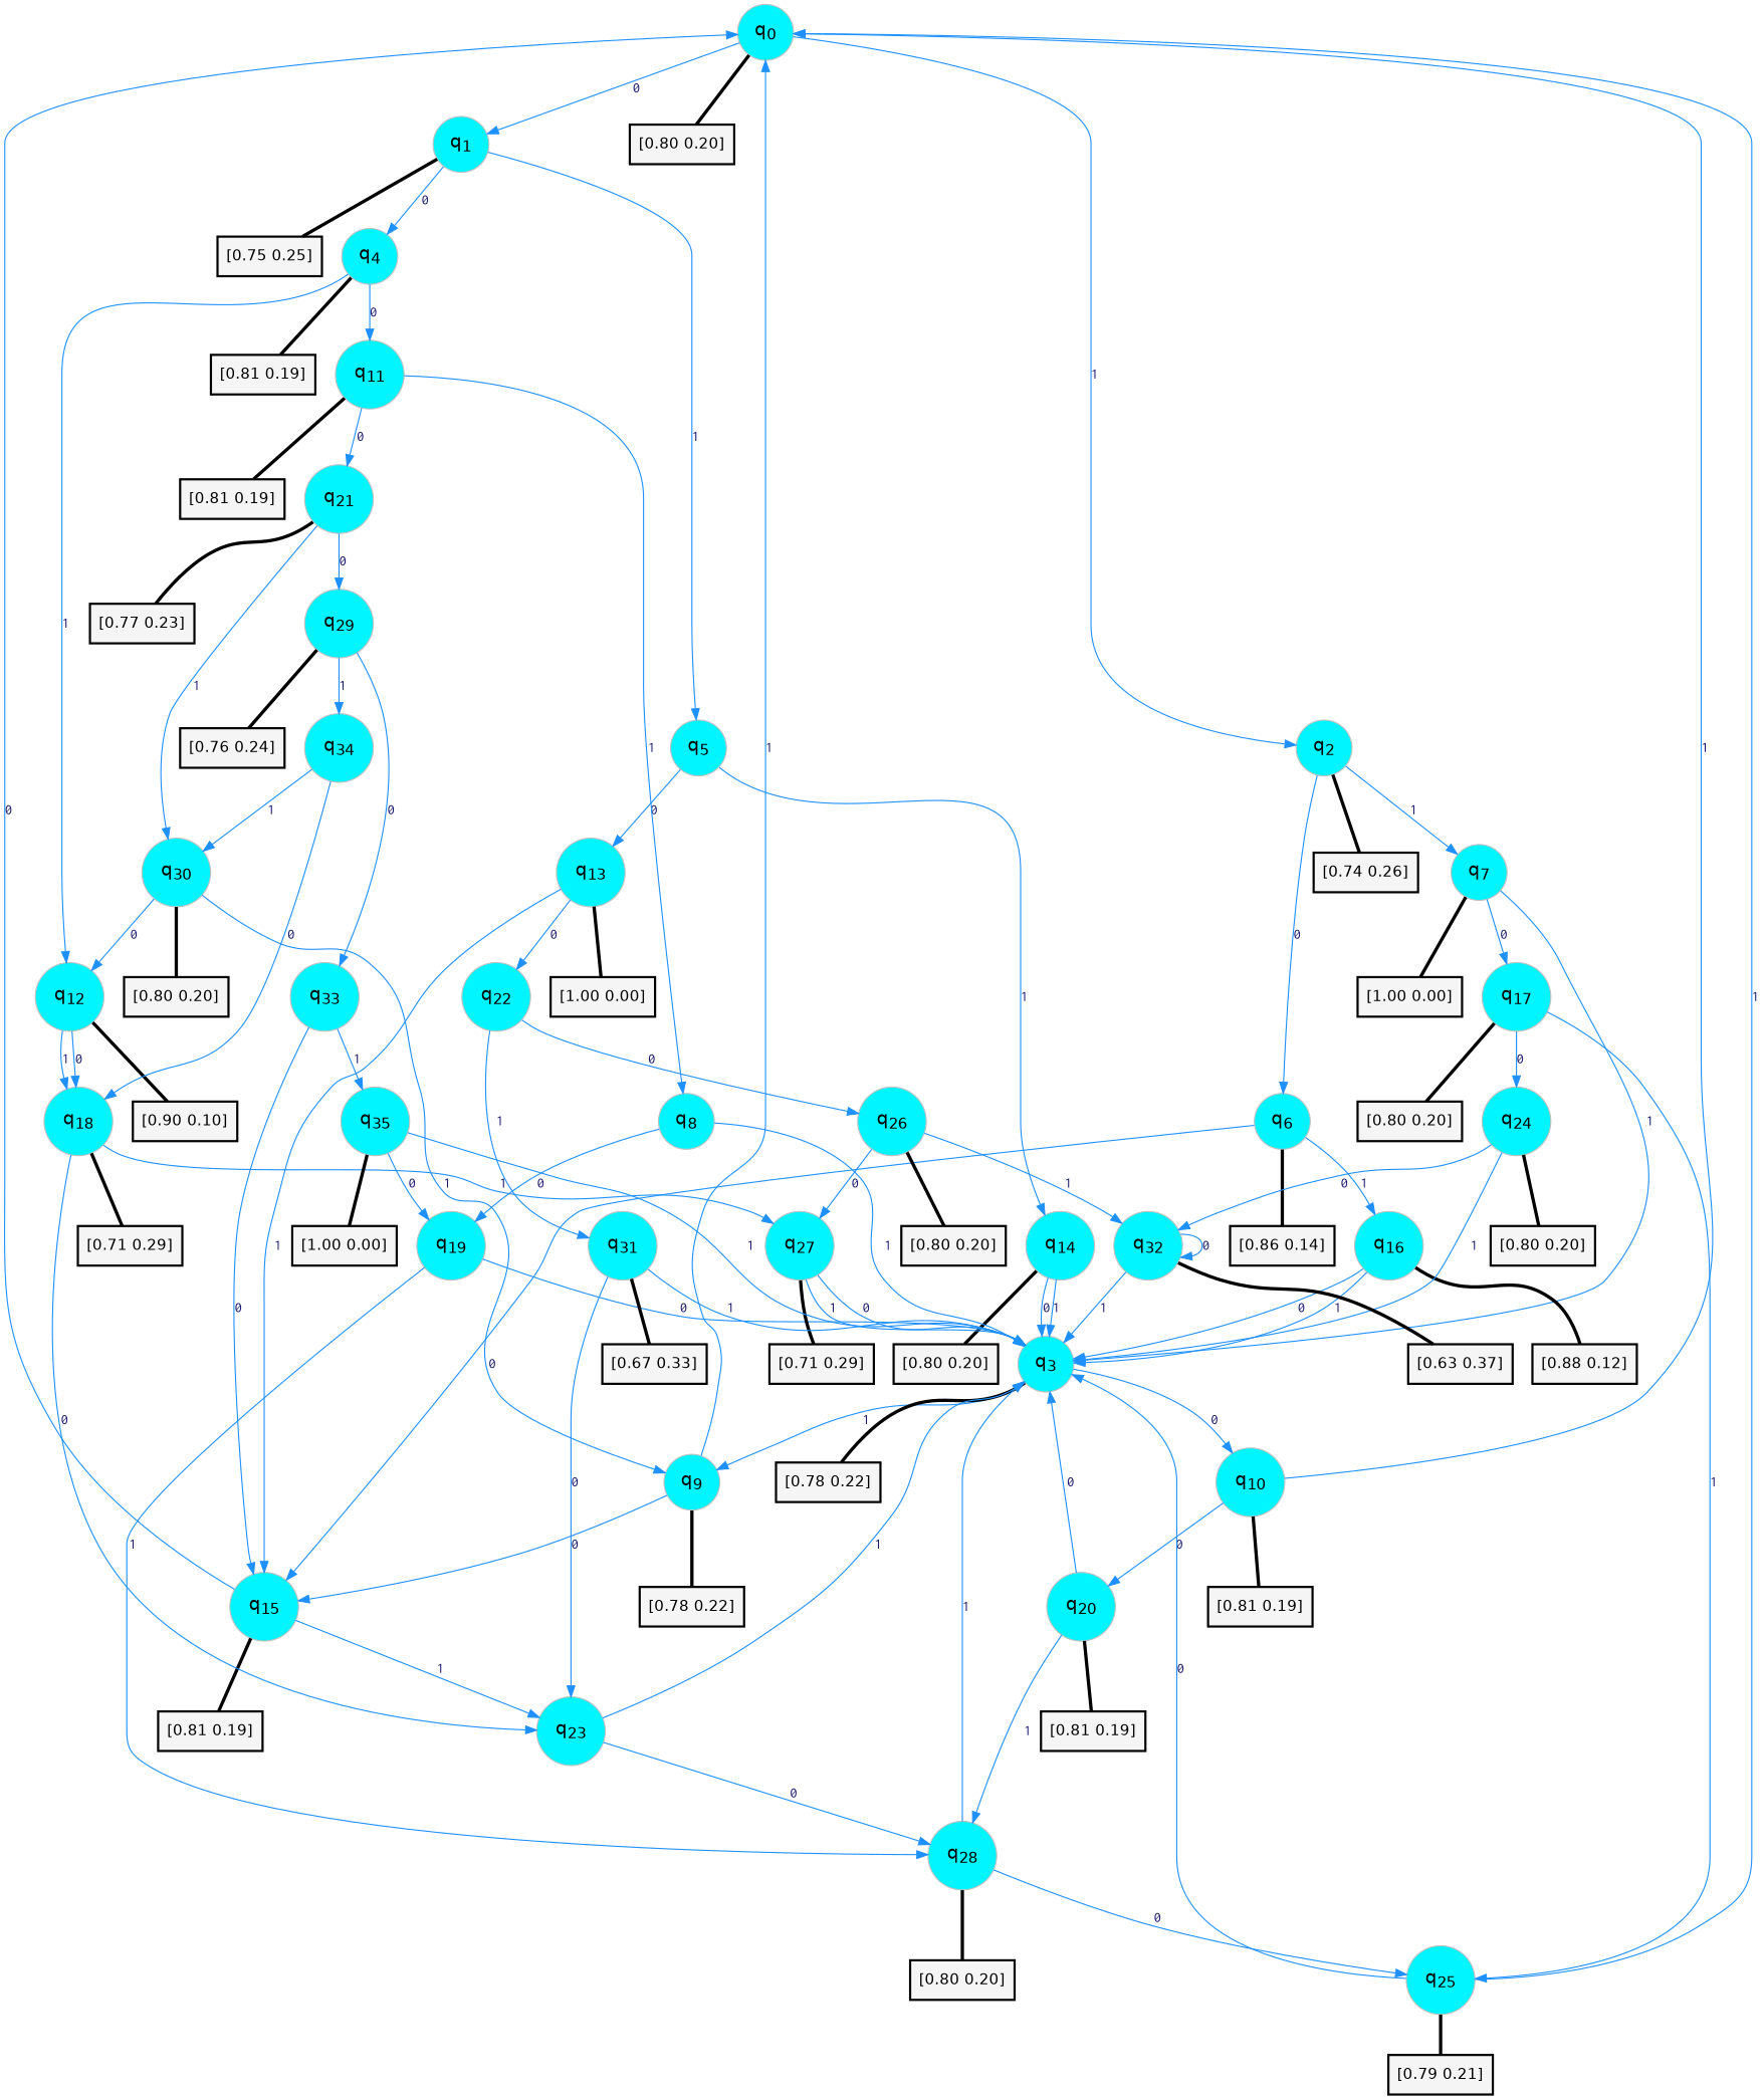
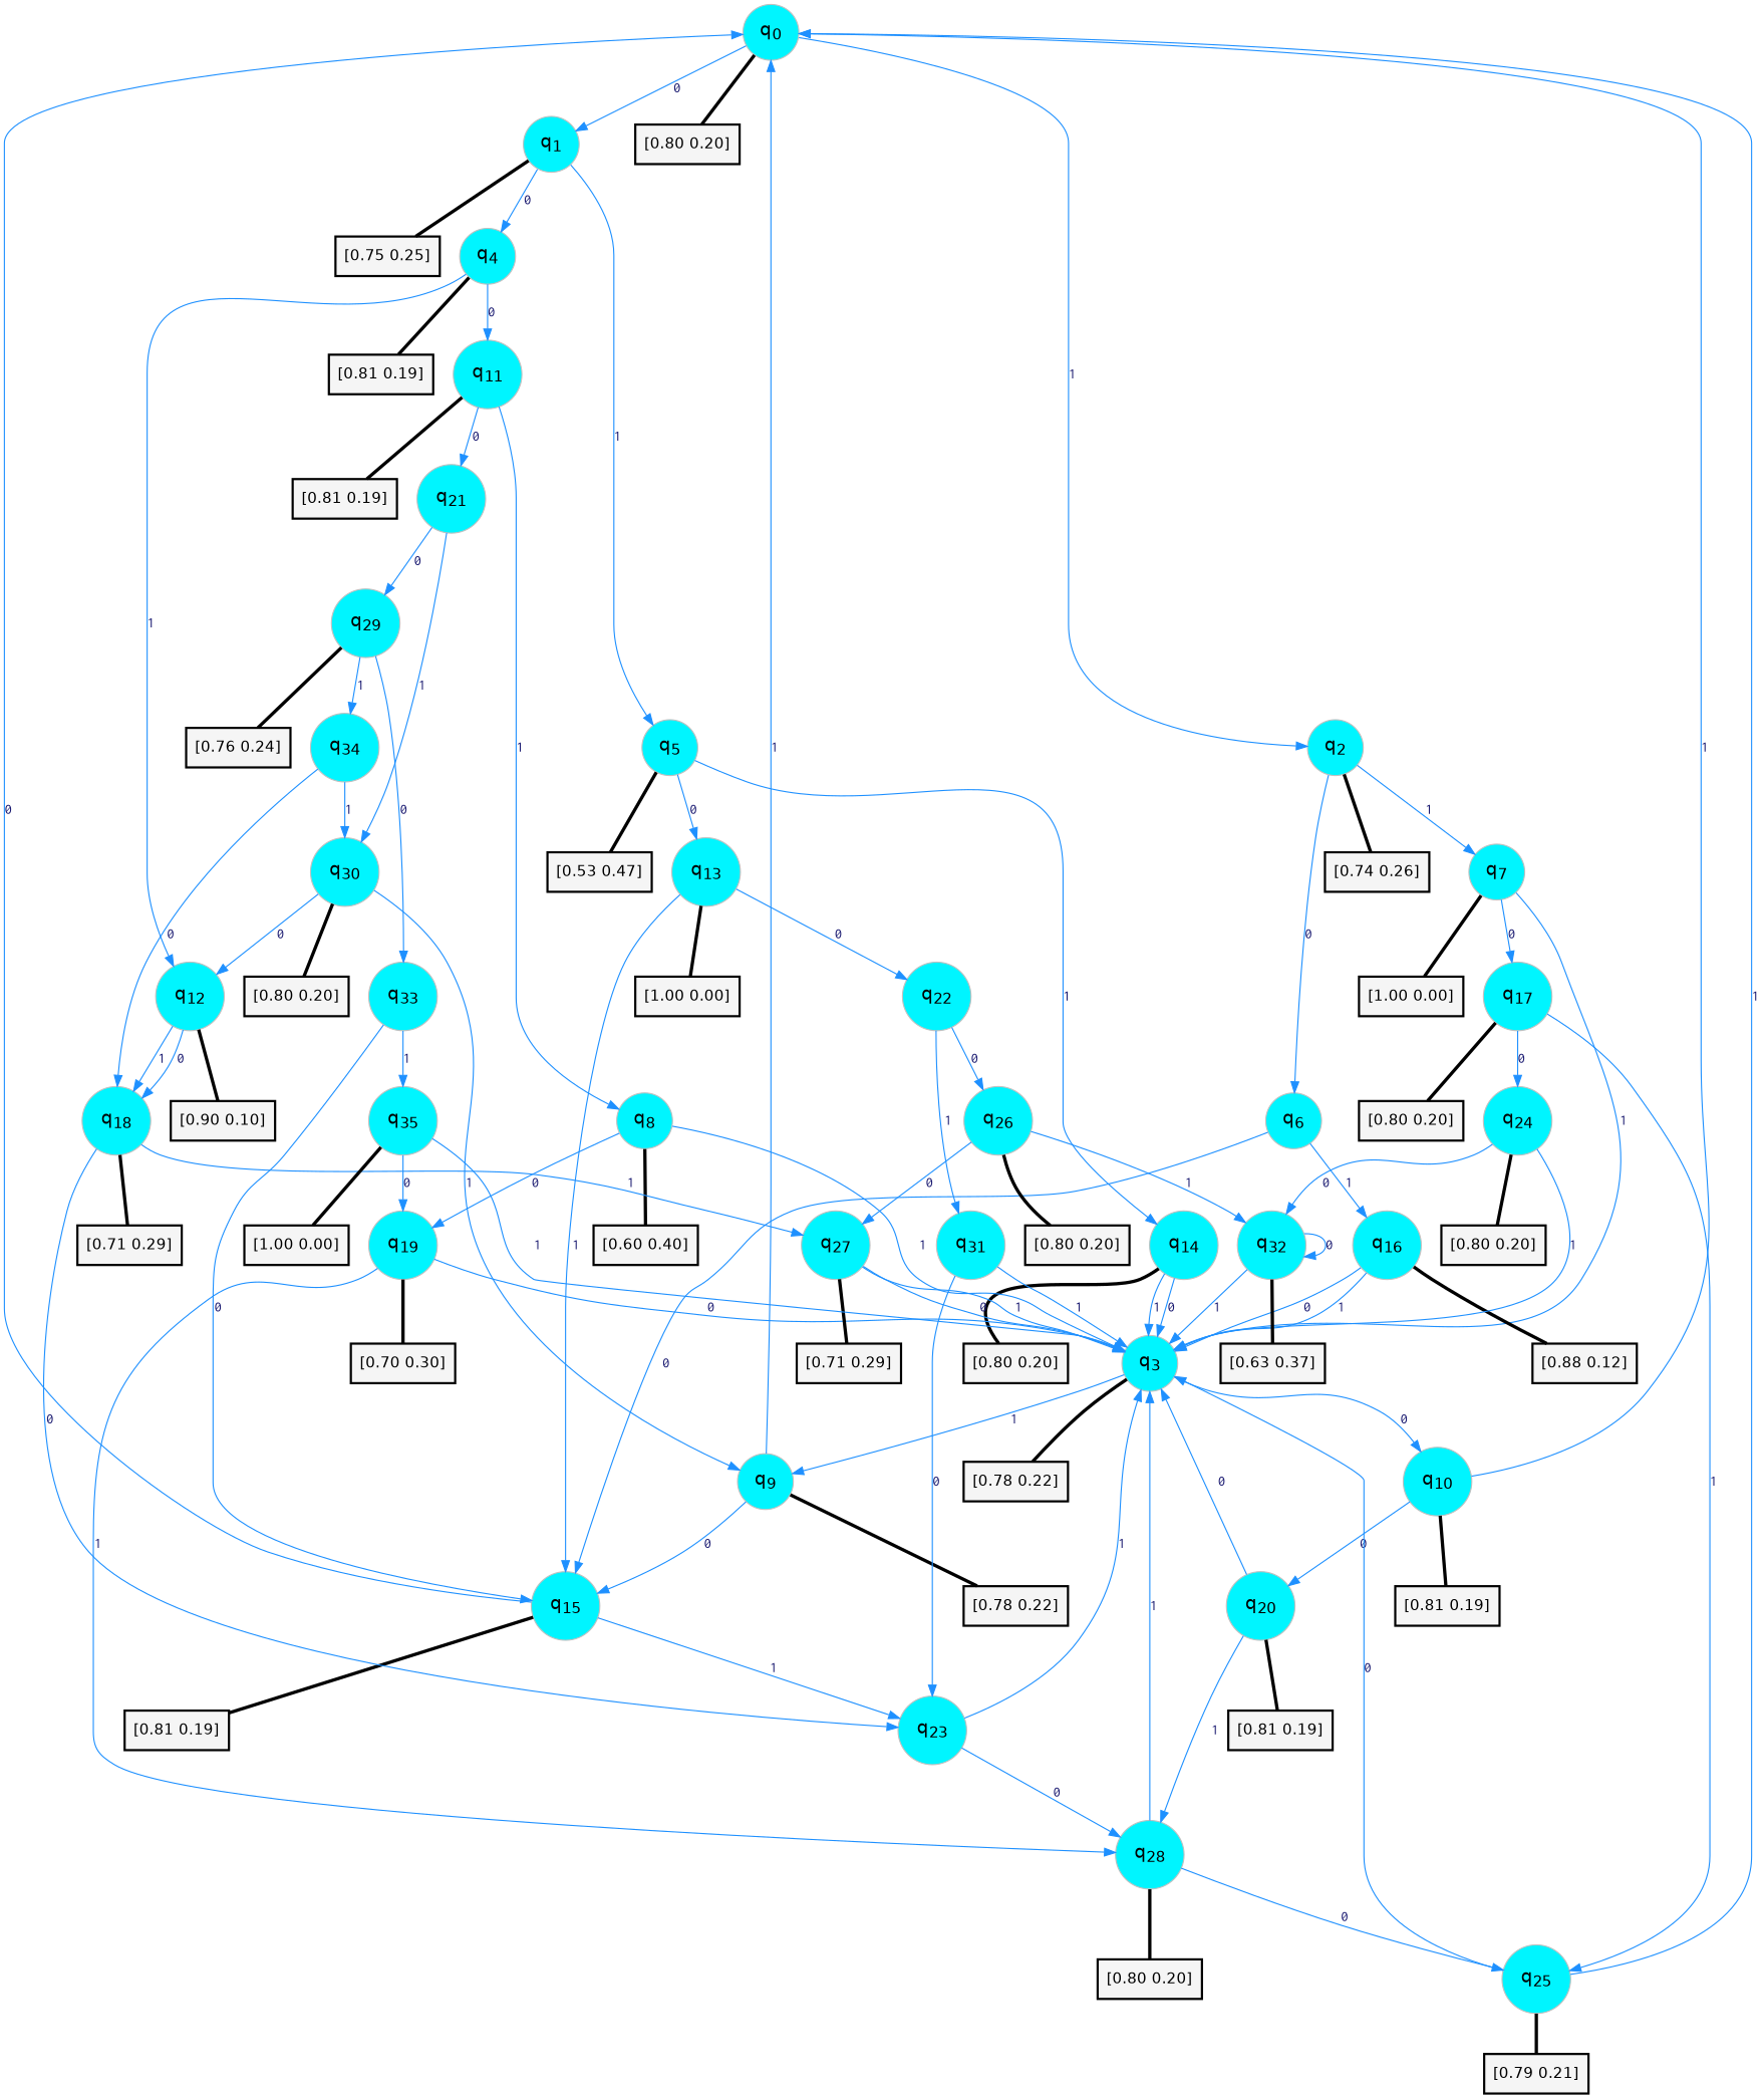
  digraph {
    rankdir=TD
    node [color=gray fillcolor=turquoise1 fontcolor=black fontname=Helvetica fontsize=16 fontweight=bold shape=circle style=filled]
    edge [arrowsize=1 color=dodgerblue1 fontcolor=midnightblue fontname=courier fontweight=bold penwidth=1 style=solid weight=20]
    n1 [label=<q<SUB>0</SUB>>]
    n2 [label=<q<SUB>1</SUB>>]
    n3 [label=<q<SUB>2</SUB>>]
    n4 [color=black fillcolor=whitesmoke fontsize=14 label="[0.80 0.20]" penwidth=2 shape=box]
    n5 [label=<q<SUB>4</SUB>>]
    n6 [label=<q<SUB>5</SUB>>]
    n7 [color=black fillcolor=whitesmoke fontsize=14 label="[0.75 0.25]" penwidth=2 shape=box]
    n8 [label=<q<SUB>6</SUB>>]
    n9 [label=<q<SUB>7</SUB>>]
    n10 [color=black fillcolor=whitesmoke fontsize=14 label="[0.74 0.26]" penwidth=2 shape=box]
    n11 [label=<q<SUB>11</SUB>>]
    n12 [label=<q<SUB>12</SUB>>]
    n13 [color=black fillcolor=whitesmoke fontsize=14 label="[0.81 0.19]" penwidth=2 shape=box]
    n14 [label=<q<SUB>13</SUB>>]
    n15 [label=<q<SUB>14</SUB>>]
+   n16 [color=black fillcolor=whitesmoke fontsize=14 label="[0.53 0.47]" penwidth=2 shape=box]
    n17 [label=<q<SUB>15</SUB>>]
    n18 [label=<q<SUB>16</SUB>>]
-   n19 [color=black fillcolor=whitesmoke fontsize=14 label="[0.86 0.14]" penwidth=2 shape=box]
    n20 [label=<q<SUB>3</SUB>>]
    n21 [label=<q<SUB>17</SUB>>]
    n22 [color=black fillcolor=whitesmoke fontsize=14 label="[1.00 0.00]" penwidth=2 shape=box]
    n23 [label=<q<SUB>9</SUB>>]
    n24 [label=<q<SUB>10</SUB>>]
    n25 [color=black fillcolor=whitesmoke fontsize=14 label="[0.78 0.22]" penwidth=2 shape=box]
    n26 [color=black fillcolor=whitesmoke fontsize=14 label="[0.78 0.22]" penwidth=2 shape=box]
    n27 [label=<q<SUB>20</SUB>>]
    n28 [color=black fillcolor=whitesmoke fontsize=14 label="[0.81 0.19]" penwidth=2 shape=box]
    n29 [label=<q<SUB>8</SUB>>]
    n30 [label=<q<SUB>21</SUB>>]
    n31 [color=black fillcolor=whitesmoke fontsize=14 label="[0.81 0.19]" penwidth=2 shape=box]
    n32 [label=<q<SUB>18</SUB>>]
    n33 [color=black fillcolor=whitesmoke fontsize=14 label="[0.90 0.10]" penwidth=2 shape=box]
    n34 [label=<q<SUB>22</SUB>>]
    n35 [color=black fillcolor=whitesmoke fontsize=14 label="[1.00 0.00]" penwidth=2 shape=box]
    n36 [color=black fillcolor=whitesmoke fontsize=14 label="[0.80 0.20]" penwidth=2 shape=box]
    n37 [label=<q<SUB>23</SUB>>]
    n38 [color=black fillcolor=whitesmoke fontsize=14 label="[0.81 0.19]" penwidth=2 shape=box]
    n39 [color=black fillcolor=whitesmoke fontsize=14 label="[0.88 0.12]" penwidth=2 shape=box]
    n40 [label=<q<SUB>24</SUB>>]
    n41 [label=<q<SUB>25</SUB>>]
    n42 [color=black fillcolor=whitesmoke fontsize=14 label="[0.80 0.20]" penwidth=2 shape=box]
    n43 [label=<q<SUB>19</SUB>>]
+   n44 [color=black fillcolor=whitesmoke fontsize=14 label="[0.60 0.40]" penwidth=2 shape=box]
    n45 [label=<q<SUB>28</SUB>>]
+   n46 [color=black fillcolor=whitesmoke fontsize=14 label="[0.70 0.30]" penwidth=2 shape=box]
    n47 [color=black fillcolor=whitesmoke fontsize=14 label="[0.81 0.19]" penwidth=2 shape=box]
    n48 [label=<q<SUB>29</SUB>>]
    n49 [label=<q<SUB>30</SUB>>]
-   n50 [color=black fillcolor=whitesmoke fontsize=14 label="[0.77 0.23]" penwidth=2 shape=box]
    n51 [label=<q<SUB>27</SUB>>]
    n52 [color=black fillcolor=whitesmoke fontsize=14 label="[0.71 0.29]" penwidth=2 shape=box]
    n53 [label=<q<SUB>26</SUB>>]
    n54 [label=<q<SUB>31</SUB>>]
    n55 [label=<q<SUB>32</SUB>>]
    n56 [color=black fillcolor=whitesmoke fontsize=14 label="[0.80 0.20]" penwidth=2 shape=box]
    n57 [color=black fillcolor=whitesmoke fontsize=14 label="[0.79 0.21]" penwidth=2 shape=box]
    n58 [color=black fillcolor=whitesmoke fontsize=14 label="[0.71 0.29]" penwidth=2 shape=box]
    n59 [color=black fillcolor=whitesmoke fontsize=14 label="[0.80 0.20]" penwidth=2 shape=box]
    n60 [label=<q<SUB>33</SUB>>]
    n61 [label=<q<SUB>34</SUB>>]
    n62 [color=black fillcolor=whitesmoke fontsize=14 label="[0.76 0.24]" penwidth=2 shape=box]
    n63 [color=black fillcolor=whitesmoke fontsize=14 label="[0.80 0.20]" penwidth=2 shape=box]
    n64 [color=black fillcolor=whitesmoke fontsize=14 label="[0.80 0.20]" penwidth=2 shape=box]
-   n65 [color=black fillcolor=whitesmoke fontsize=14 label="[0.67 0.33]" penwidth=2 shape=box]
    n66 [color=black fillcolor=whitesmoke fontsize=14 label="[0.63 0.37]" penwidth=2 shape=box]
    n67 [label=<q<SUB>35</SUB>>]
    n68 [color=black fillcolor=whitesmoke fontsize=14 label="[1.00 0.00]" penwidth=2 shape=box]
    n1 -> n2 [label=0]
    n1 -> n3 [label=1]
    n1 -> n4 [arrowhead=none color=black penwidth=3]
    n2 -> n5 [label=0]
    n2 -> n6 [label=1]
    n2 -> n7 [arrowhead=none color=black penwidth=3]
    n3 -> n8 [label=0]
    n3 -> n9 [label=1]
    n3 -> n10 [arrowhead=none color=black penwidth=3]
    n5 -> n11 [label=0]
    n5 -> n12 [label=1]
    n5 -> n13 [arrowhead=none color=black penwidth=3]
    n6 -> n14 [label=0]
    n6 -> n15 [label=1]
+   n6 -> n16 [arrowhead=none color=black penwidth=3]
    n8 -> n17 [label=0]
    n8 -> n18 [label=1]
-   n8 -> n19 [arrowhead=none color=black penwidth=3]
    n9 -> n20 [label=1]
    n9 -> n21 [label=0]
    n9 -> n22 [arrowhead=none color=black penwidth=3]
    n11 -> n29 [label=1]
    n11 -> n30 [label=0]
    n11 -> n31 [arrowhead=none color=black penwidth=3]
    n12 -> n32 [label=0]
    n12 -> n32 [label=1]
    n12 -> n33 [arrowhead=none color=black penwidth=3]
    n14 -> n17 [label=1]
    n14 -> n34 [label=0]
    n14 -> n35 [arrowhead=none color=black penwidth=3]
    n15 -> n20 [label=0]
    n15 -> n20 [label=1]
    n15 -> n36 [arrowhead=none color=black penwidth=3]
    n17 -> n1 [label=0]
    n17 -> n37 [label=1]
    n17 -> n38 [arrowhead=none color=black penwidth=3]
    n18 -> n20 [label=0]
    n18 -> n20 [label=1]
    n18 -> n39 [arrowhead=none color=black penwidth=3]
    n20 -> n23 [label=1]
    n20 -> n24 [label=0]
    n20 -> n25 [arrowhead=none color=black penwidth=3]
    n21 -> n40 [label=0]
    n21 -> n41 [label=1]
    n21 -> n42 [arrowhead=none color=black penwidth=3]
    n23 -> n1 [label=1]
    n23 -> n17 [label=0]
    n23 -> n26 [arrowhead=none color=black penwidth=3]
    n24 -> n1 [label=1]
    n24 -> n27 [label=0]
    n24 -> n28 [arrowhead=none color=black penwidth=3]
    n27 -> n20 [label=0]
    n27 -> n45 [label=1]
    n27 -> n47 [arrowhead=none color=black penwidth=3]
    n29 -> n20 [label=1]
    n29 -> n43 [label=0]
+   n29 -> n44 [arrowhead=none color=black penwidth=3]
    n30 -> n48 [label=0]
    n30 -> n49 [label=1]
-   n30 -> n50 [arrowhead=none color=black penwidth=3]
    n32 -> n37 [label=0]
    n32 -> n51 [label=1]
    n32 -> n52 [arrowhead=none color=black penwidth=3]
    n34 -> n53 [label=0]
    n34 -> n54 [label=1]
    n37 -> n20 [label=1]
    n37 -> n45 [label=0]
    n40 -> n20 [label=1]
    n40 -> n55 [label=0]
    n40 -> n56 [arrowhead=none color=black penwidth=3]
    n41 -> n1 [label=1]
    n41 -> n20 [label=0]
    n41 -> n57 [arrowhead=none color=black penwidth=3]
    n43 -> n20 [label=0]
    n43 -> n45 [label=1]
+   n43 -> n46 [arrowhead=none color=black penwidth=3]
    n45 -> n20 [label=1]
    n45 -> n41 [label=0]
    n45 -> n59 [arrowhead=none color=black penwidth=3]
    n48 -> n60 [label=0]
    n48 -> n61 [label=1]
    n48 -> n62 [arrowhead=none color=black penwidth=3]
    n49 -> n12 [label=0]
    n49 -> n23 [label=1]
    n49 -> n63 [arrowhead=none color=black penwidth=3]
    n51 -> n20 [label=0]
    n51 -> n20 [label=1]
    n51 -> n58 [arrowhead=none color=black penwidth=3]
    n53 -> n51 [label=0]
    n53 -> n55 [label=1]
    n53 -> n64 [arrowhead=none color=black penwidth=3]
    n54 -> n20 [label=1]
    n54 -> n37 [label=0]
-   n54 -> n65 [arrowhead=none color=black penwidth=3]
    n55 -> n20 [label=1]
    n55 -> n55 [label=0]
    n55 -> n66 [arrowhead=none color=black penwidth=3]
    n60 -> n17 [label=0]
    n60 -> n67 [label=1]
    n61 -> n32 [label=0]
    n61 -> n49 [label=1]
    n67 -> n20 [label=1]
    n67 -> n43 [label=0]
    n67 -> n68 [arrowhead=none color=black penwidth=3]
  }
